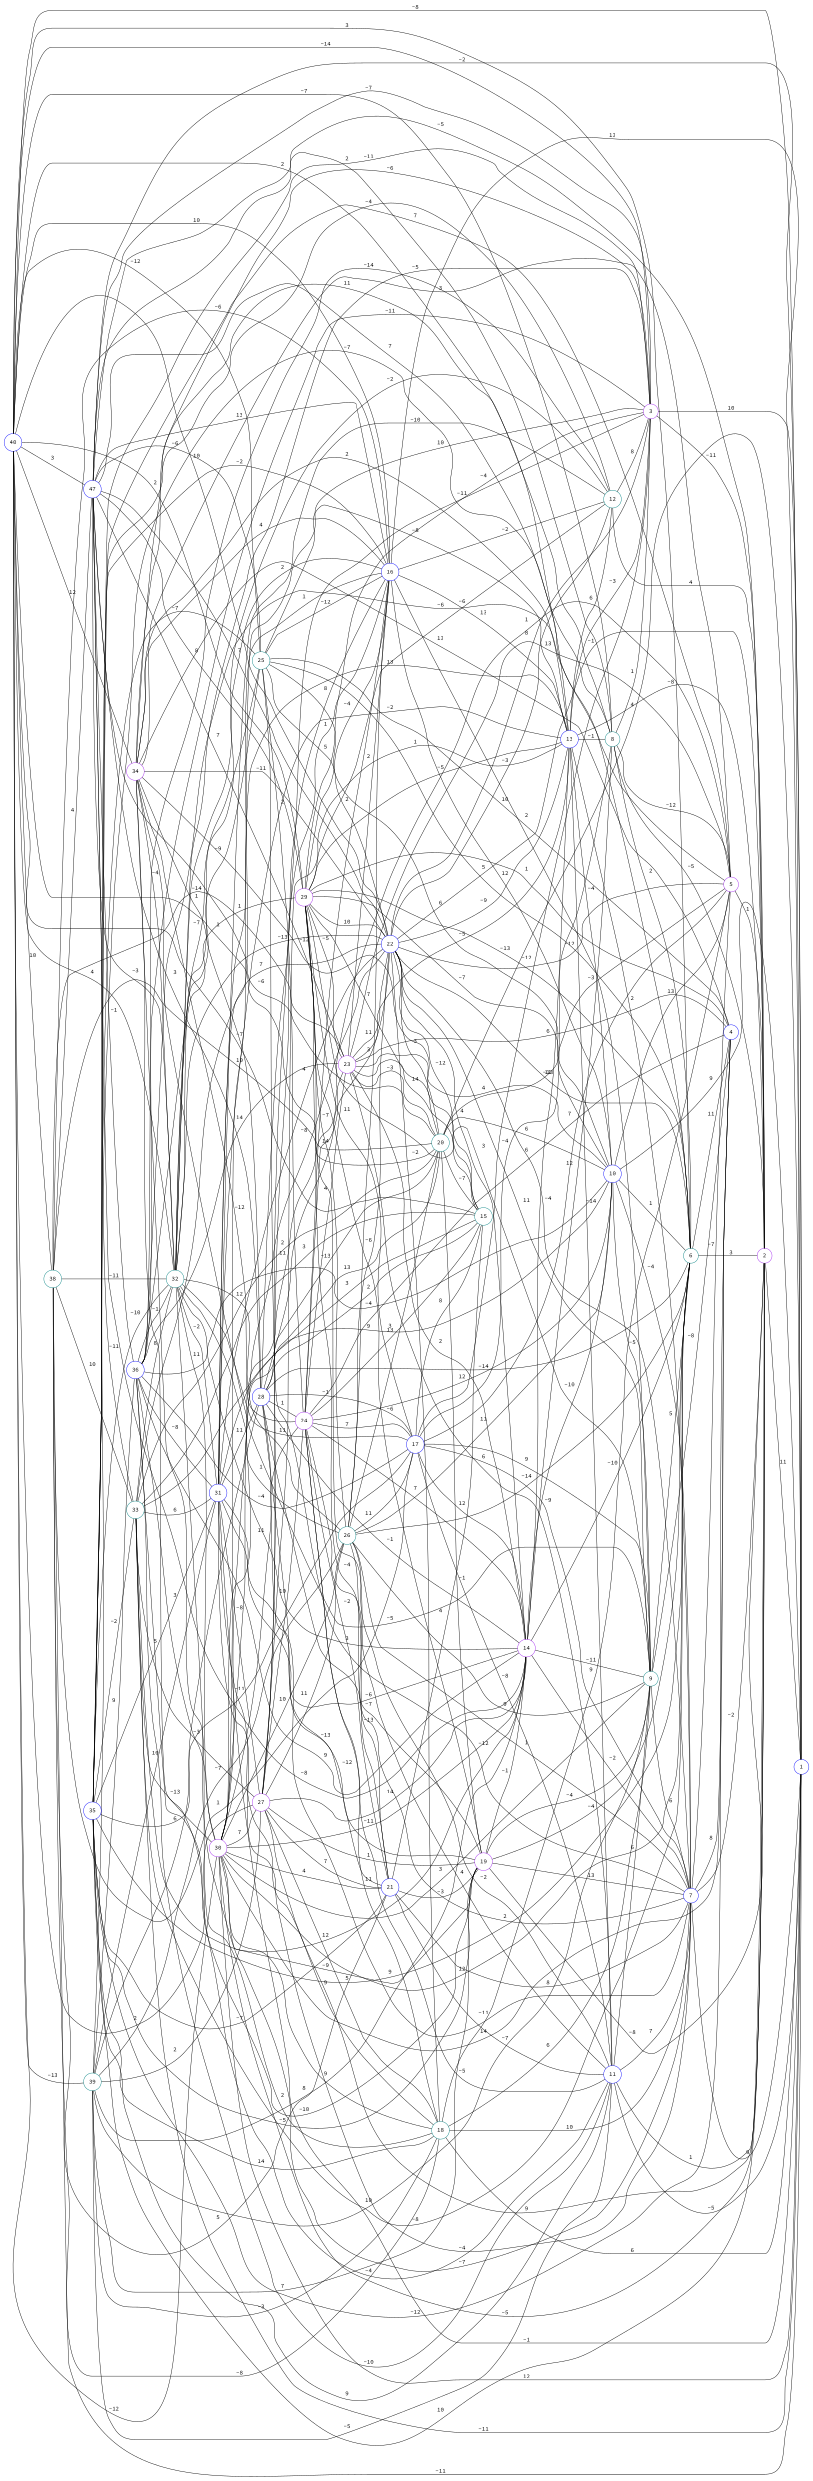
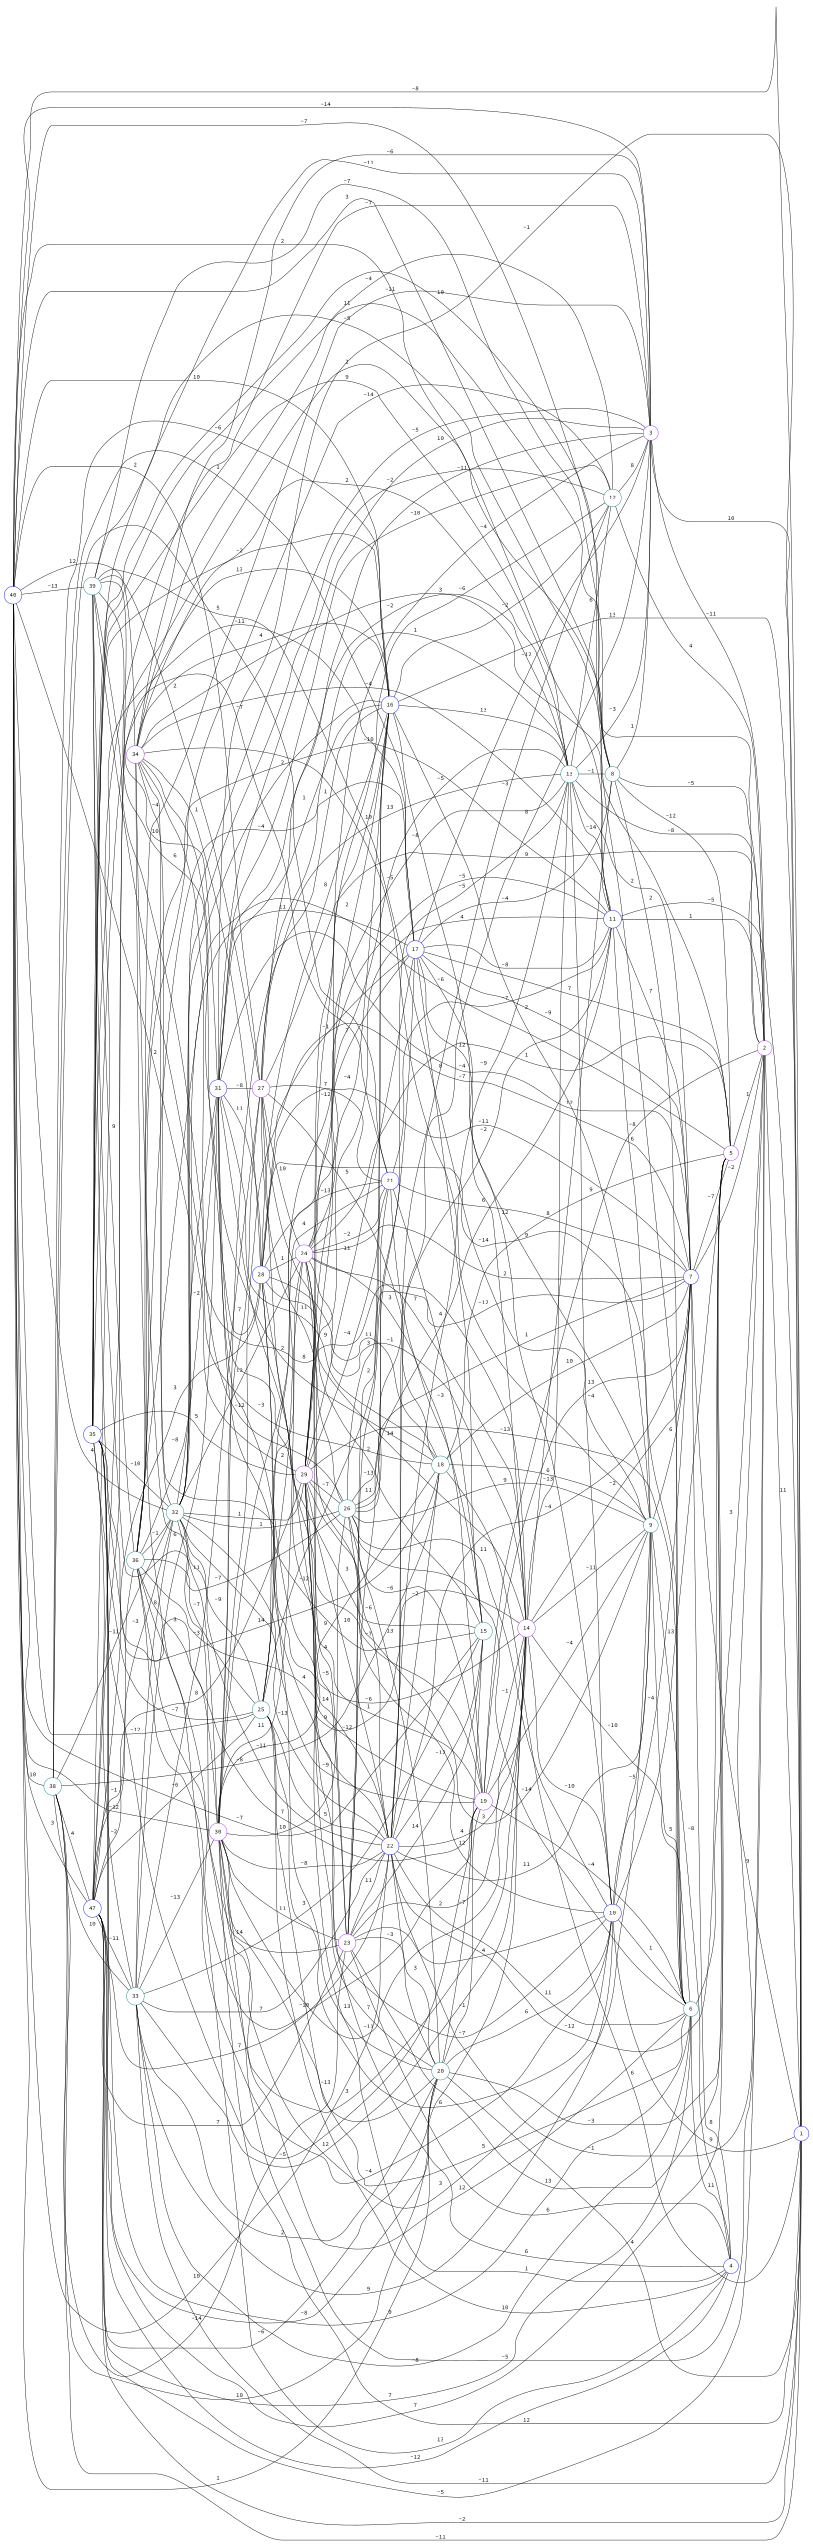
  graph {
    fontname="Source Code Pro"
    rankdir=LR
    node [color=blue fontname="Source Code Pro" shape=circle]
    edge [fontname="Source Code Pro"]
    40
    1
    3 [color=purple]
    6 [color=teal]
    8 [color=teal]
-   13
+   13 [color=teal]
    15 [color=teal]
    16
    20 [color=teal]
    22
    25 [color=teal]
    27 [color=purple]
    29 [color=purple]
    30 [color=purple]
    32 [color=teal]
    34 [color=purple]
    n17 [label=47]
    38 [color=teal]
    39 [color=teal]
    2 [color=purple]
    4
    5 [color=purple]
    11
    10
    12 [color=teal]
    7
    9 [color=teal]
    19 [color=purple]
    14 [color=purple]
    18 [color=teal]
    24 [color=purple]
    26 [color=teal]
    21
    17
    23 [color=purple]
    31
    28
-   36
+   36 [color=teal]
    33 [color=teal]
    35
    40 -- 1 [label=-8]
    40 -- 3 [label=-14]
    40 -- 6 [label=3]
    40 -- 8 [label=-7]
    40 -- 13 [label=2]
    40 -- 15 [label=-7]
    40 -- 16 [label=10]
    40 -- 20 [label=1]
    40 -- 22 [label=10]
    40 -- 25 [label=-12]
    40 -- 27 [label=2]
    40 -- 29 [label=2]
    40 -- 30 [label=-12]
    40 -- 32 [label=4]
    40 -- 34 [label=12]
    40 -- n17 [label=3]
    40 -- 38 [label=10]
    40 -- 39 [label=-13]
    3 -- 1 [label=10]
    3 -- 2 [label=-11]
    6 -- 2 [label=3]
    6 -- 4 [label=11]
    8 -- 3 [label=1]
    8 -- 6 [label=2]
    8 -- 2 [label=-5]
    8 -- 5 [label=-12]
    13 -- 3 [label=-3]
    13 -- 8 [label=-1]
    13 -- 2 [label=-8]
    13 -- 11 [label=-14]
    13 -- 10 [label=-4]
    13 -- 12 [label=6]
    13 -- 7 [label=2]
    16 -- 1 [label=13]
    16 -- 13 [label=13]
    16 -- 10 [label=12]
    16 -- 12 [label=-2]
    16 -- 9 [label=2]
    20 -- 1 [label=4]
    20 -- 15 [label=-7]
    20 -- 5 [label=-3]
    20 -- 10 [label=6]
    20 -- 19 [label=-1]
    22 -- 3 [label=8]
    22 -- 6 [label=11]
    22 -- 13 [label=-9]
    22 -- 15 [label=-12]
    22 -- 20 [label=3]
    22 -- 2 [label=-1]
    22 -- 5 [label=-12]
    22 -- 12 [label=-3]
    22 -- 7 [label=-4]
    22 -- 9 [label=11]
    22 -- 14 [label=4]
    22 -- 18 [label=-2]
    25 -- 6 [label=5]
    25 -- 13 [label=-8]
    25 -- 16 [label=-12]
    25 -- 22 [label=5]
    25 -- 4 [label=10]
    25 -- 10 [label=6]
    25 -- 7 [label=-12]
    25 -- 24 [label=2]
    27 -- 3 [label=-11]
    27 -- 13 [label=1]
    27 -- 16 [label=1]
    27 -- 2 [label=9]
    27 -- 19 [label=1]
    27 -- 14 [label=14]
    27 -- 18 [label=5]
    27 -- 24 [label=10]
    27 -- 26 [label=11]
    27 -- 21 [label=7]
    29 -- 3 [label=-4]
    29 -- 6 [label=-13]
    29 -- 13 [label=-5]
    29 -- 16 [label=-4]
    29 -- 20 [label=7]
    29 -- 22 [label=10]
    29 -- 4 [label=1]
    29 -- 11 [label=4]
    29 -- 10 [label=-7]
    29 -- 12 [label=-6]
    29 -- 9 [label=3]
    29 -- 19 [label=-6]
    29 -- 26 [label=-7]
    29 -- 21 [label=-4]
    29 -- 17 [label=11]
    29 -- 23 [label=-5]
    30 -- 1 [label=12]
    30 -- 6 [label=12]
    30 -- 13 [label=13]
    30 -- 20 [label=-13]
    30 -- 22 [label=-8]
    30 -- 27 [label=7]
    30 -- 2 [label=-5]
-   30 -- 4 [label=14]
    30 -- 7 [label=-7]
    30 -- 9 [label=3]
    30 -- 14 [label=-11]
    30 -- 18 [label=9]
    30 -- 24 [label=11]
    30 -- 26 [label=10]
    30 -- 21 [label=4]
    30 -- 23 [label=11]
    32 -- 3 [label=-5]
    32 -- 16 [label=2]
    32 -- 22 [label=-13]
    32 -- 25 [label=-9]
    32 -- 29 [label=1]
    32 -- 30 [label=11]
    32 -- 12 [label=-2]
    32 -- 19 [label=-9]
    32 -- 14 [label=3]
    32 -- 24 [label=12]
    32 -- 26 [label=1]
    32 -- 17 [label=11]
    32 -- 31 [label=-2]
    34 -- 3 [label=-6]
    34 -- 13 [label=2]
    34 -- 15 [label=-12]
    34 -- 16 [label=4]
    34 -- 22 [label=-11]
    34 -- 32 [label=-4]
    34 -- 4 [label=13]
    34 -- 5 [label=3]
    34 -- 11 [label=-4]
    34 -- 12 [label=-4]
    34 -- 9 [label=-5]
    34 -- 18 [label=2]
    34 -- 26 [label=-12]
    34 -- 28 [label=1]
    n17 -- 1 [label=-2]
    n17 -- 3 [label=-7]
    n17 -- 6 [label=7]
    n17 -- 8 [label=2]
    n17 -- 16 [label=13]
    n17 -- 20 [label=-6]
    n17 -- 22 [label=7]
    n17 -- 25 [label=-6]
    n17 -- 29 [label=8]
    n17 -- 32 [label=-3]
    n17 -- 2 [label=-5]
    n17 -- 14 [label=-8]
    n17 -- 23 [label=7]
    n17 -- 28 [label=3]
    n17 -- 36 [label=-1]
    n17 -- 33 [label=-11]
    38 -- 1 [label=-11]
    38 -- 16 [label=-6]
    38 -- 20 [label=10]
    38 -- 32 [label=-11]
    38 -- n17 [label=4]
    38 -- 18 [label=-8]
    38 -- 21 [label=5]
    38 -- 17 [label=1]
    38 -- 23 [label=-14]
    38 -- 33 [label=10]
    39 -- 8 [label=-7]
    39 -- 27 [label=2]
    39 -- 11 [label=-5]
    39 -- 9 [label=10]
    39 -- 19 [label=7]
    39 -- 14 [label=8]
    39 -- 18 [label=-3]
    39 -- 26 [label=-7]
    39 -- 31 [label=10]
    39 -- 28 [label=6]
    39 -- 36 [label=9]
    2 -- 1 [label=11]
    5 -- 2 [label=1]
    11 -- 1 [label=-5]
    11 -- 2 [label=1]
    11 -- 7 [label=7]
    11 -- 9 [label=6]
    10 -- 1 [label=9]
    10 -- 6 [label=1]
    10 -- 5 [label=13]
    10 -- 7 [label=-4]
    10 -- 9 [label=-5]
    12 -- 3 [label=8]
    12 -- 2 [label=4]
    7 -- 1 [label=9]
    7 -- 2 [label=-2]
    7 -- 4 [label=8]
    7 -- 5 [label=-7]
    9 -- 6 [label=5]
    9 -- 4 [label=-8]
    9 -- 7 [label=6]
    19 -- 6 [label=-4]
    19 -- 2 [label=-8]
    19 -- 7 [label=13]
    19 -- 9 [label=-4]
    19 -- 14 [label=-1]
    14 -- 6 [label=-10]
    14 -- 8 [label=12]
    14 -- 13 [label=-13]
    14 -- 10 [label=-10]
    14 -- 7 [label=-2]
    14 -- 9 [label=-11]
    18 -- 1 [label=6]
    18 -- 5 [label=9]
    18 -- 7 [label=10]
    18 -- 9 [label=6]
    24 -- 15 [label=3]
    24 -- 16 [label=2]
    24 -- 4 [label=6]
    24 -- 5 [label=1]
    24 -- 11 [label=-5]
    24 -- 10 [label=12]
    24 -- 7 [label=2]
    24 -- 14 [label=7]
    24 -- 18 [label=11]
    24 -- 21 [label=-2]
    24 -- 17 [label=7]
    24 -- 23 [label=4]
    26 -- 6 [label=-14]
    26 -- 16 [label=3]
    26 -- 20 [label=13]
    26 -- 22 [label=-6]
    26 -- 11 [label=-2]
    26 -- 10 [label=11]
    26 -- 7 [label=1]
    26 -- 9 [label=9]
    26 -- 21 [label=-13]
    26 -- 17 [label=11]
    21 -- 15 [label=4]
    21 -- 11 [label=-7]
    21 -- 7 [label=8]
    21 -- 19 [label=-3]
    17 -- 3 [label=-12]
    17 -- 8 [label=-4]
    17 -- 15 [label=8]
    17 -- 5 [label=7]
    17 -- 11 [label=-8]
    17 -- 7 [label=-9]
    17 -- 9 [label=9]
    17 -- 14 [label=12]
    23 -- 13 [label=-5]
    23 -- 15 [label=14]
    23 -- 16 [label=2]
    23 -- 20 [label=-3]
    23 -- 22 [label=11]
    23 -- 4 [label=6]
    23 -- 5 [label=13]
    23 -- 11 [label=6]
    23 -- 10 [label=4]
    23 -- 14 [label=2]
    31 -- 1 [label=-1]
    31 -- 3 [label=10]
    31 -- 13 [label=-2]
    31 -- 15 [label=3]
    31 -- 16 [label=1]
    31 -- 22 [label=4]
    31 -- 27 [label=-8]
    31 -- 12 [label=-10]
    31 -- 7 [label=-4]
    31 -- 19 [label=-12]
    31 -- 14 [label=-6]
    31 -- 18 [label=9]
    31 -- 28 [label=11]
    28 -- 6 [label=-14]
    28 -- 15 [label=2]
    28 -- 16 [label=8]
    28 -- 20 [label=13]
    28 -- 22 [label=14]
    28 -- 7 [label=-11]
    28 -- 19 [label=-7]
    28 -- 14 [label=-1]
    28 -- 24 [label=1]
    28 -- 21 [label=-13]
    28 -- 17 [label=-1]
    36 -- 3 [label=-11]
    36 -- 25 [label=-7]
    36 -- 30 [label=3]
    36 -- 32 [label=-1]
    36 -- 5 [label=-6]
    36 -- 11 [label=-10]
    36 -- 10 [label=-4]
    36 -- 12 [label=-14]
    36 -- 19 [label=-10]
    36 -- 14 [label=9]
    36 -- 17 [label=-4]
    36 -- 23 [label=14]
    36 -- 31 [label=-8]
    33 -- 1 [label=-11]
    33 -- 6 [label=-8]
    33 -- 15 [label=3]
    33 -- 20 [label=2]
    33 -- 22 [label=7]
    33 -- 27 [label=-3]
    33 -- 30 [label=-13]
    33 -- 32 [label=8]
    33 -- 10 [label=9]
    33 -- 14 [label=12]
    33 -- 31 [label=6]
    35 -- 3 [label=-11]
    35 -- 6 [label=9]
    35 -- 8 [label=11]
    35 -- 16 [label=-2]
    35 -- 25 [label=-7]
-   35 -- 31 [label=5]
+   35 -- 29 [label=5]
    35 -- 32 [label=-10]
    35 -- 2 [label=10]
    35 -- 4 [label=-12]
    35 -- 5 [label=7]
    35 -- 11 [label=9]
    35 -- 19 [label=-5]
    35 -- 18 [label=14]
    35 -- 21 [label=-7]
    35 -- 17 [label=-11]
    35 -- 33 [label=-2]
  }
